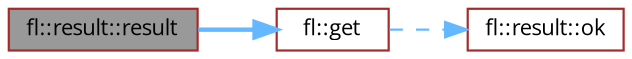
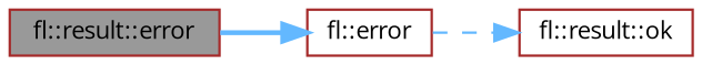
  digraph {
    fontname="Open Sans"
    rankdir=LR
    node [color=brown fillcolor=white fontname="Open Sans" fontsize=10 shape=box style=filled]
    edge [color=steelblue1 fontname="Open Sans" fontsize=10 labelfontname=Helvetica labelfontsize=10]
-   n1 [fillcolor=grey60 fontcolor=black height=0.2 label="fl::result::result" width=0.4]
-   n2 [height=0.2 label="fl::get" width=0.4]
+   n1 [fillcolor=grey60 fontcolor=black height=0.2 label="fl::result::error" width=0.4]
+   n2 [height=0.2 label="fl::error" width=0.4]
    n3 [height=0.2 label="fl::result::ok" width=0.4]
    n1 -> n2 [style=bold]
    n2 -> n3 [style=dashed]
  }
